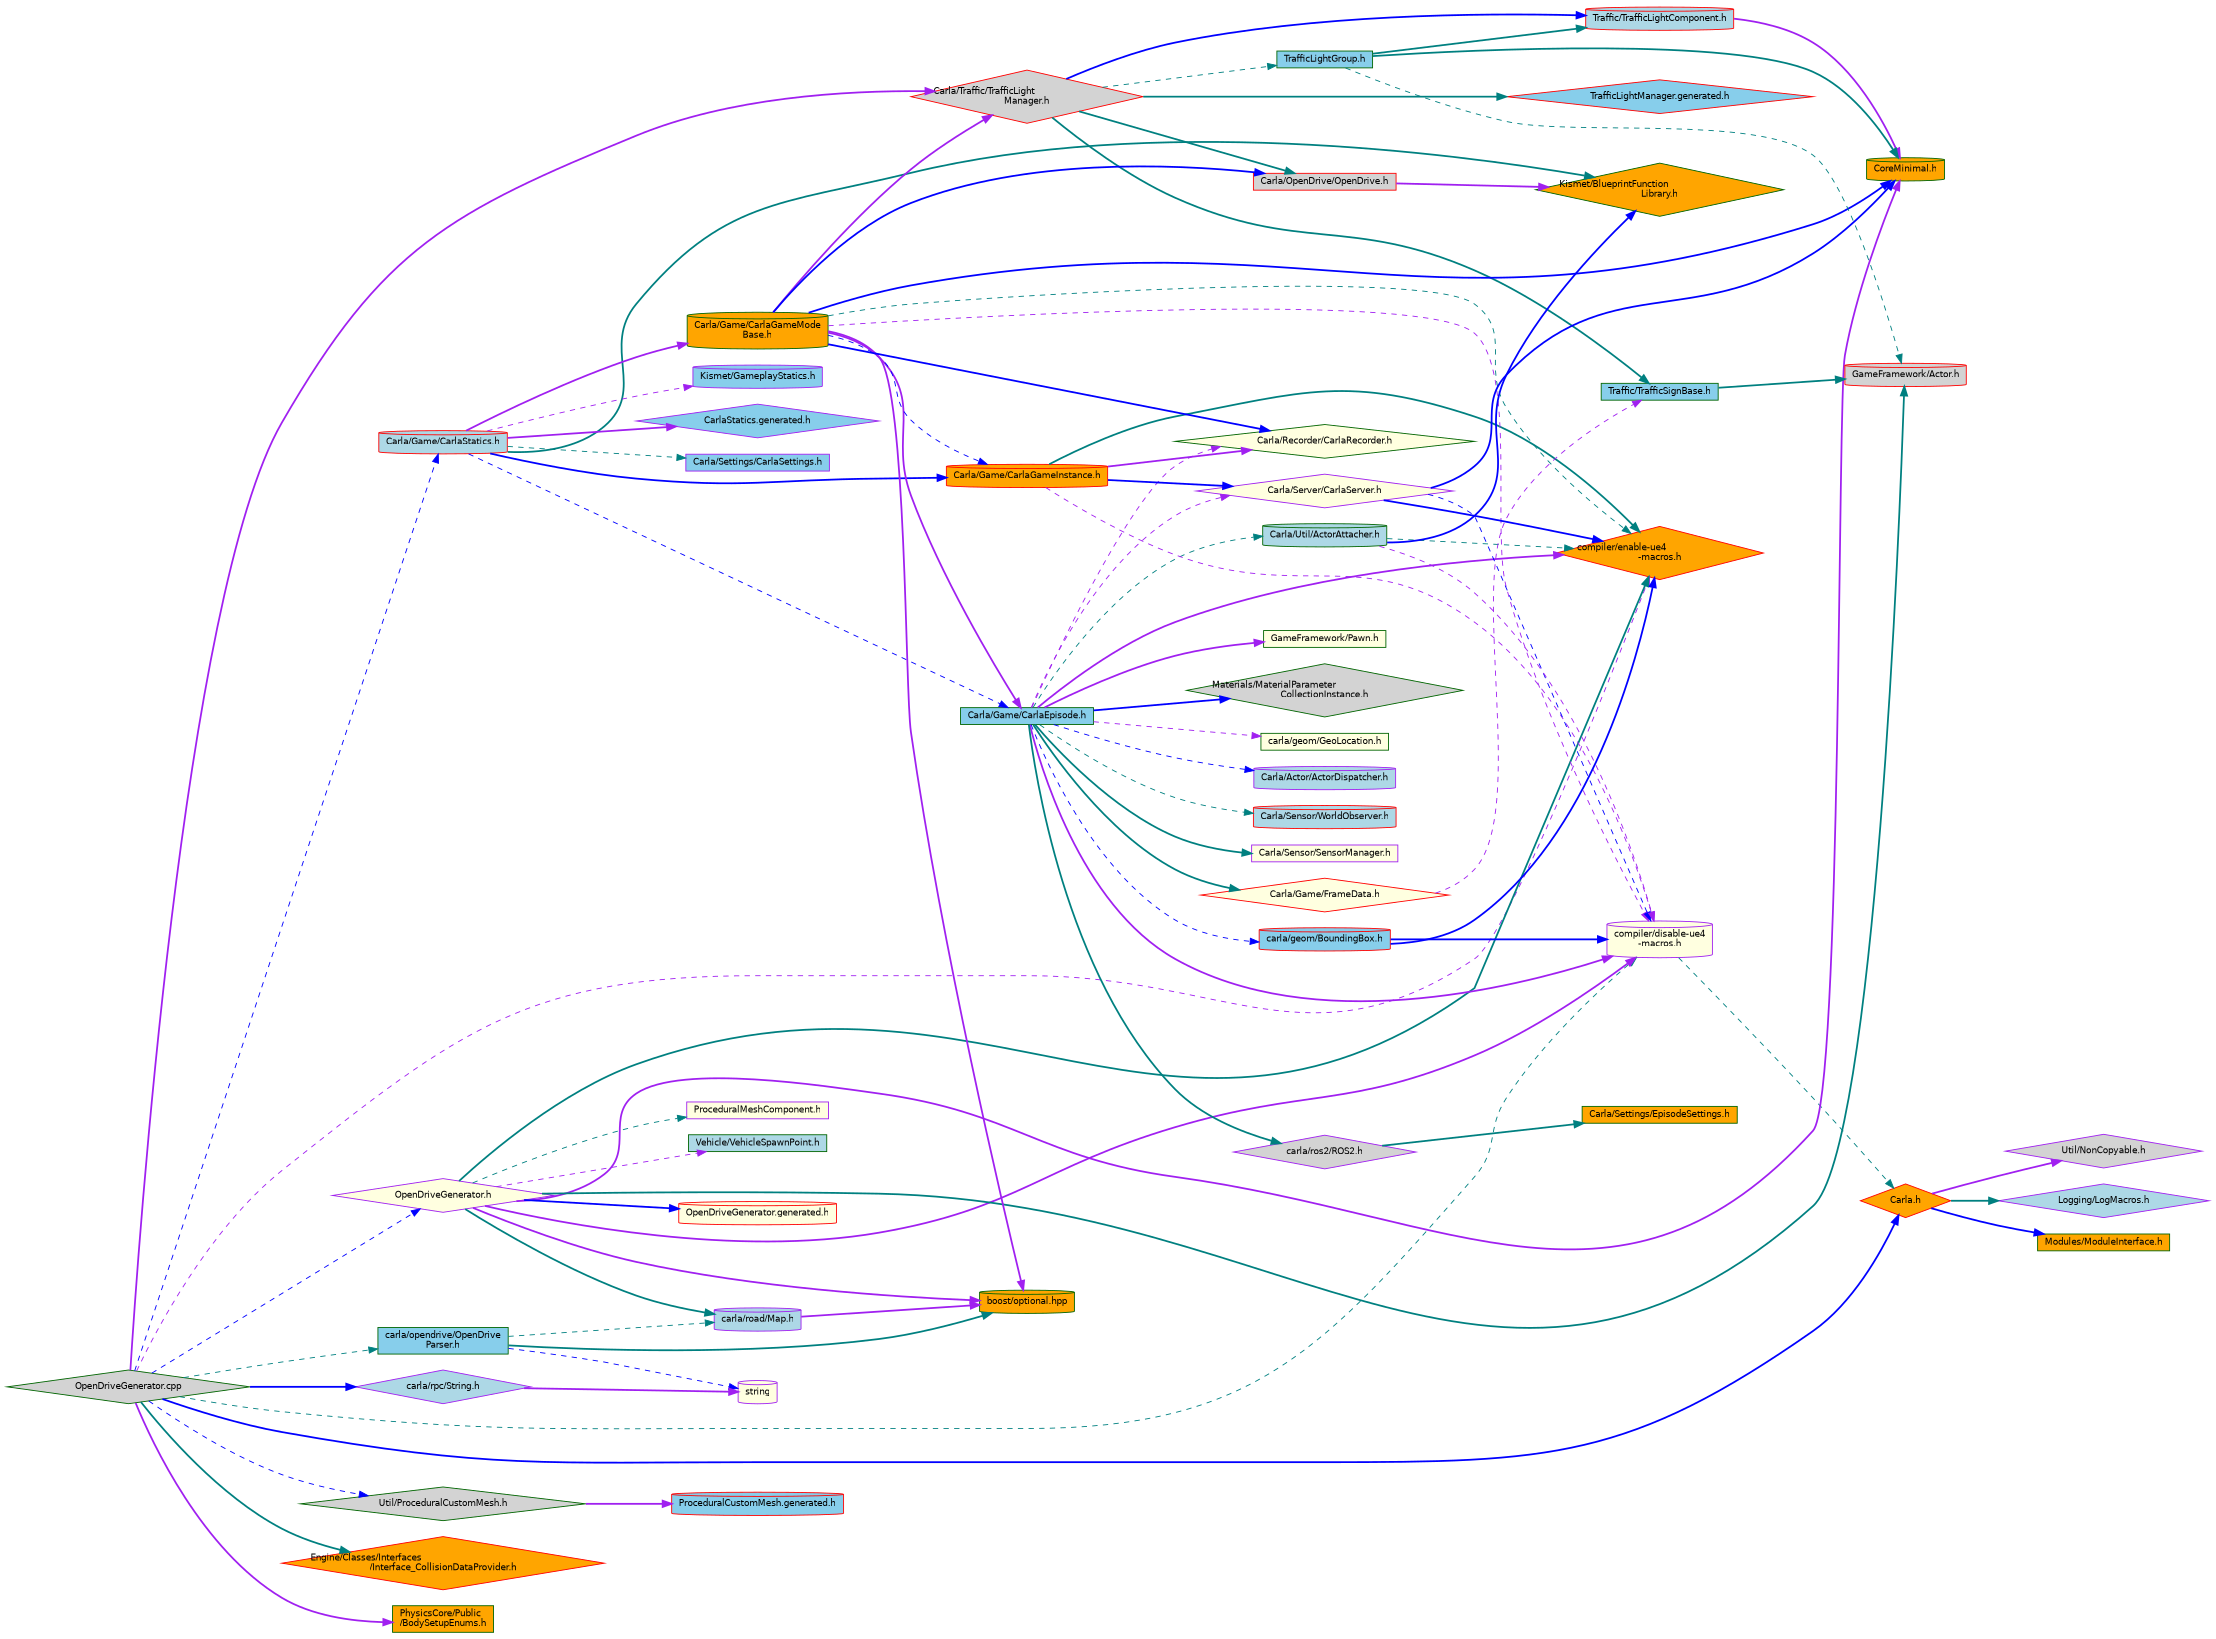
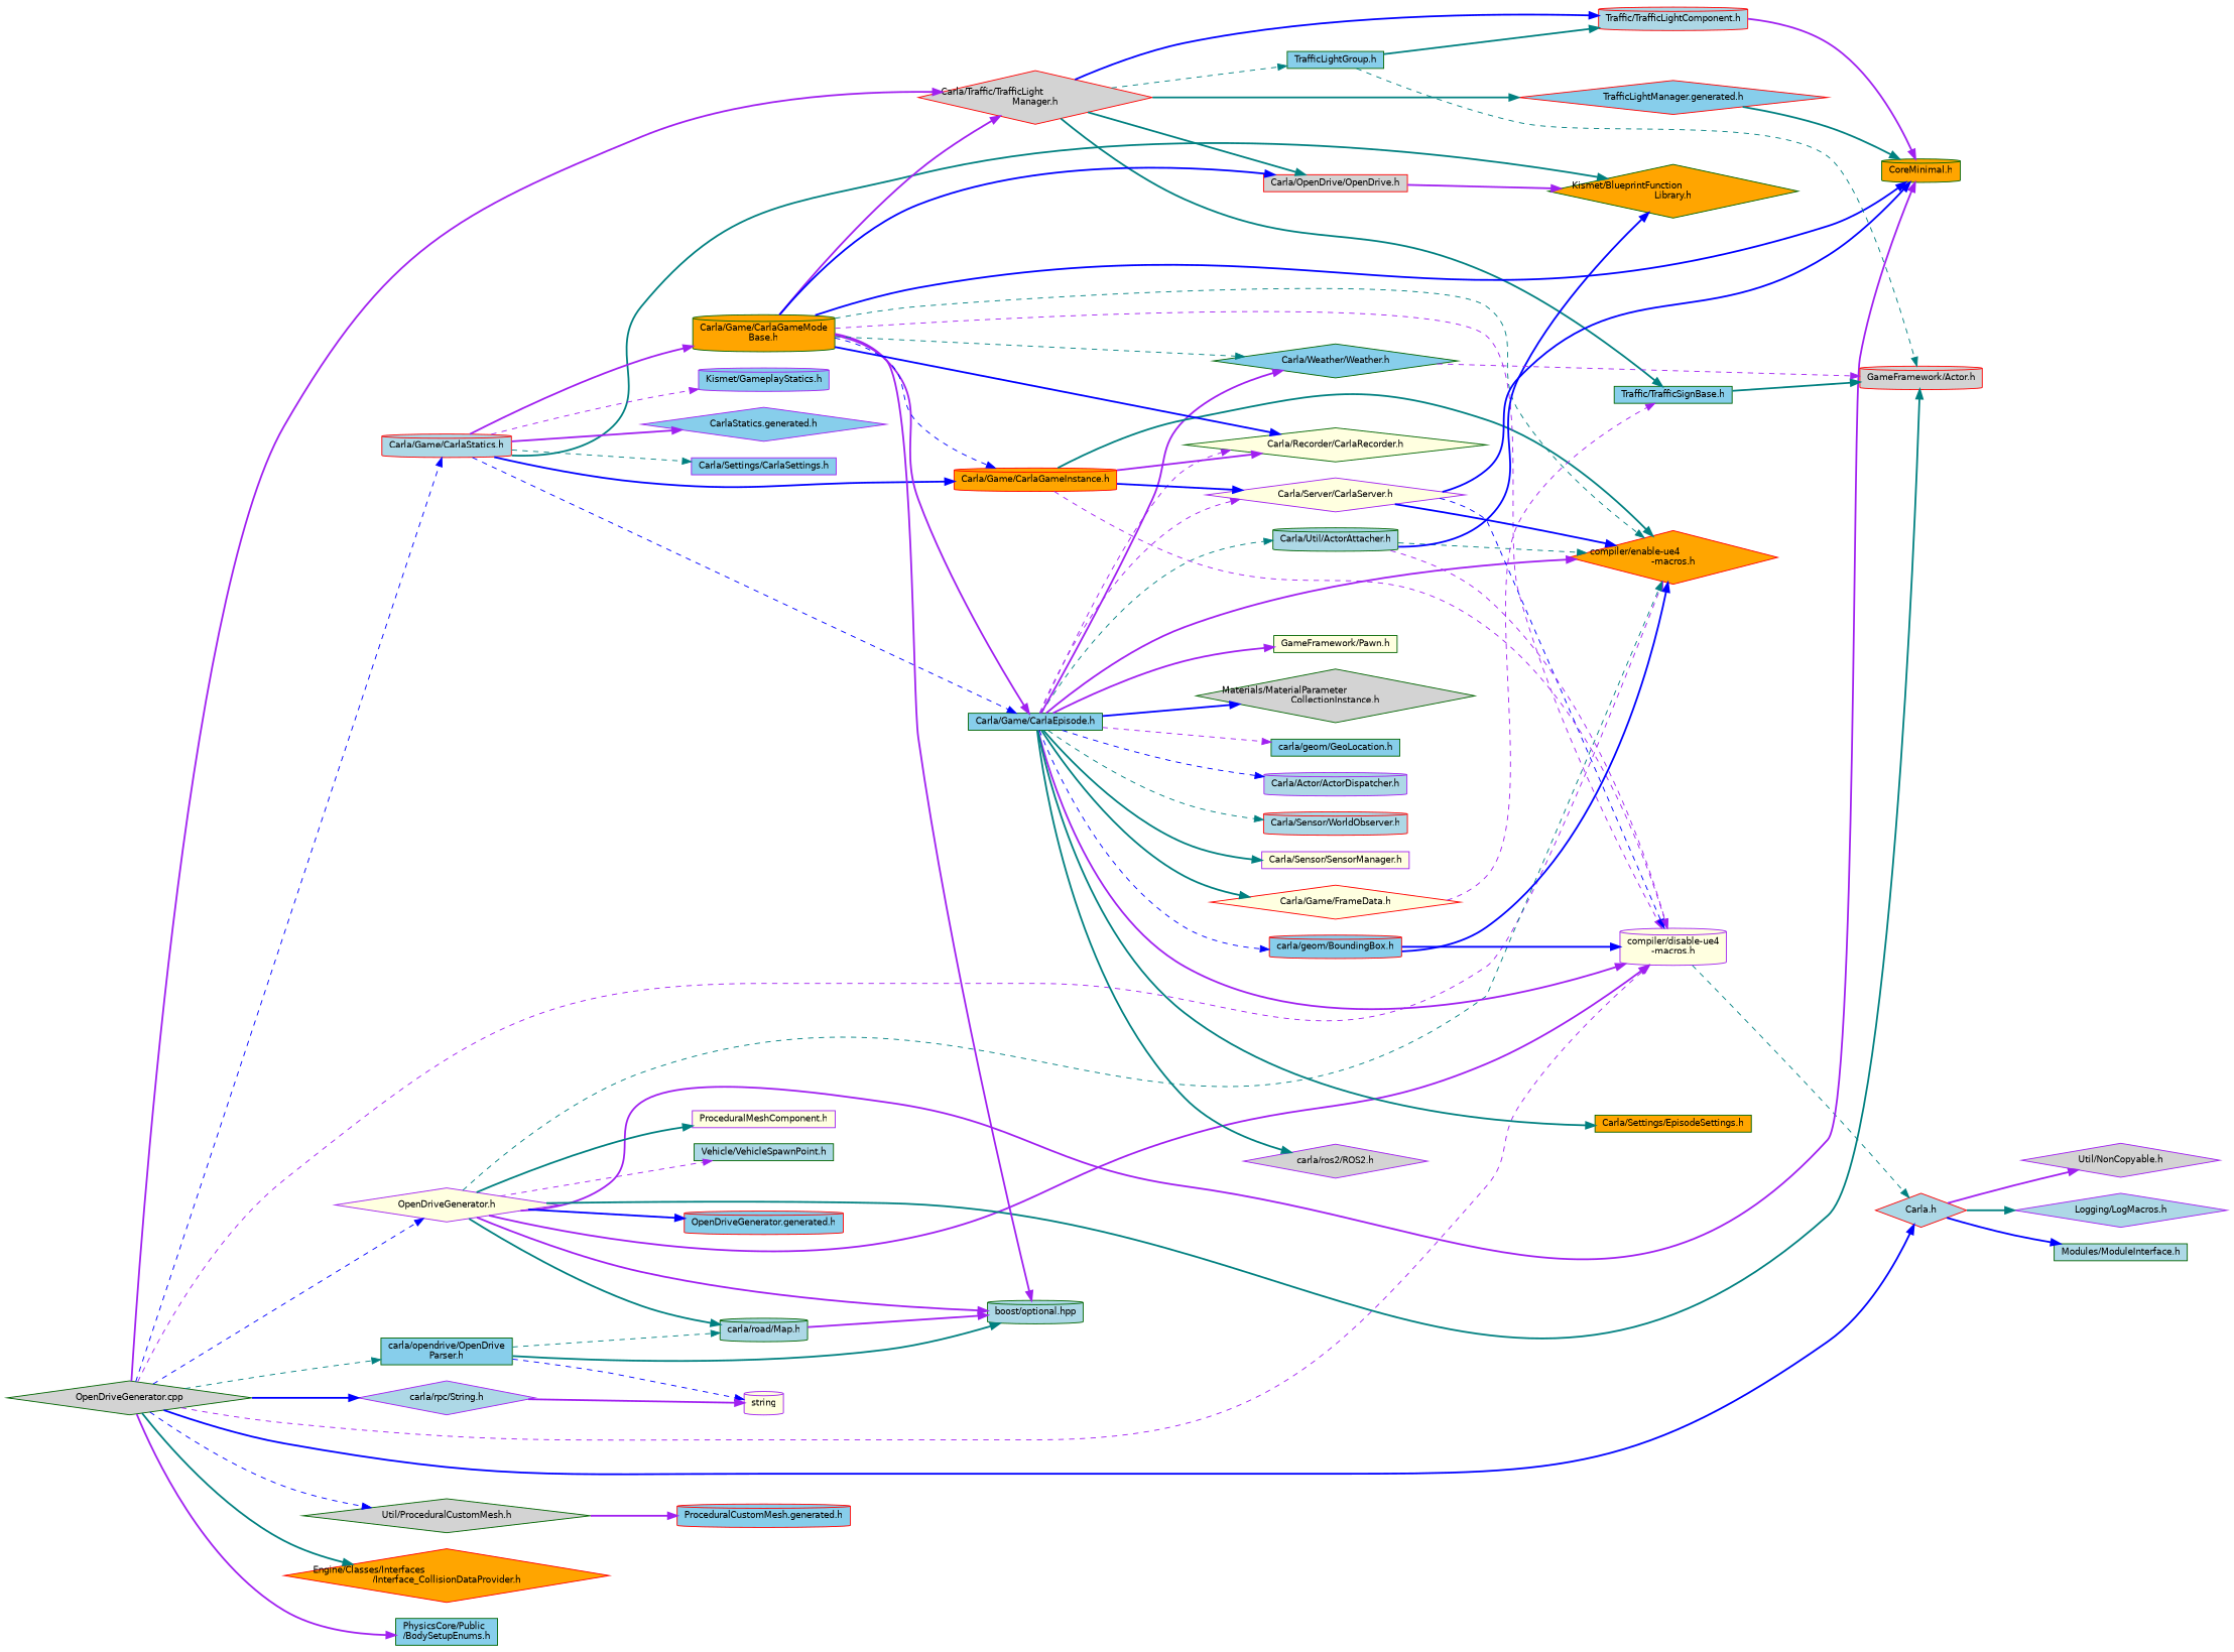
  digraph {
    rankdir=LR
    node [color=darkgreen fillcolor=skyblue fontname=Helvetica fontsize=10 shape=diamond style=filled]
    edge [color=purple fontname=Helvetica fontsize=10 labelfontname=Helvetica labelfontsize=10 style=bold]
    n1 [fillcolor=lightgrey fontcolor=black height=0.2 label="OpenDriveGenerator.cpp" width=0.4]
-   n2 [color=red fillcolor=orange height=0.2 label="Carla.h" width=0.4]
+   n2 [color=red fillcolor=lightblue height=0.2 label="Carla.h" width=0.4]
    n3 [color=red fillcolor=lightblue height=0.2 label="Carla/Game/CarlaStatics.h" shape=cylinder width=0.4]
    n4 [color=purple fillcolor=lightyellow height=0.2 label="compiler/disable-ue4\l-macros.h" shape=cylinder width=0.4]
    n5 [color=red fillcolor=orange height=0.2 label="compiler/enable-ue4\l-macros.h" width=0.4]
    n6 [color=red fillcolor=lightgrey height=0.2 label="Carla/Traffic/TrafficLight\lManager.h" width=0.4]
    n7 [color=purple fillcolor=lightyellow height=0.2 label="OpenDriveGenerator.h" width=0.4]
    n8 [fillcolor=lightgrey height=0.2 label="Util/ProceduralCustomMesh.h" width=0.4]
    n9 [height=0.2 label="carla/opendrive/OpenDrive\lParser.h" shape=box width=0.4]
    n10 [color=purple fillcolor=lightblue height=0.2 label="carla/rpc/String.h" width=0.4]
    n11 [color=red fillcolor=orange height=0.2 label="Engine/Classes/Interfaces\l/Interface_CollisionDataProvider.h" width=0.4]
-   n12 [fillcolor=orange height=0.2 label="PhysicsCore/Public\l/BodySetupEnums.h" shape=box width=0.4]
+   n12 [height=0.2 label="PhysicsCore/Public\l/BodySetupEnums.h" shape=box width=0.4]
    n13 [color=purple fillcolor=lightgrey height=0.2 label="Util/NonCopyable.h" width=0.4]
    n14 [color=purple fillcolor=lightblue height=0.2 label="Logging/LogMacros.h" width=0.4]
-   n15 [fillcolor=orange height=0.2 label="Modules/ModuleInterface.h" shape=box width=0.4]
+   n15 [fillcolor=lightblue height=0.2 label="Modules/ModuleInterface.h" shape=box width=0.4]
    n16 [height=0.2 label="Carla/Game/CarlaEpisode.h" shape=box width=0.4]
    n17 [fillcolor=orange height=0.2 label="Kismet/BlueprintFunction\lLibrary.h" width=0.4]
    n18 [color=red fillcolor=orange height=0.2 label="Carla/Game/CarlaGameInstance.h" shape=cylinder width=0.4]
    n19 [fillcolor=orange height=0.2 label="Carla/Game/CarlaGameMode\lBase.h" shape=cylinder width=0.4]
    n20 [color=purple height=0.2 label="Carla/Settings/CarlaSettings.h" shape=box width=0.4]
    n21 [color=purple height=0.2 label="Kismet/GameplayStatics.h" shape=cylinder width=0.4]
    n22 [color=purple height=0.2 label="CarlaStatics.generated.h" width=0.4]
    n23 [height=0.2 label="Traffic/TrafficSignBase.h" shape=box width=0.4]
    n24 [color=red fillcolor=lightgrey height=0.2 label="Carla/OpenDrive/OpenDrive.h" shape=box width=0.4]
    n25 [color=red fillcolor=lightblue height=0.2 label="Traffic/TrafficLightComponent.h" shape=cylinder width=0.4]
    n26 [height=0.2 label="TrafficLightGroup.h" shape=box width=0.4]
    n27 [color=red height=0.2 label="TrafficLightManager.generated.h" width=0.4]
    n28 [fillcolor=orange height=0.2 label="CoreMinimal.h" shape=cylinder width=0.4]
    n29 [color=red fillcolor=lightgrey height=0.2 label="GameFramework/Actor.h" shape=cylinder width=0.4]
-   n30 [fillcolor=orange height=0.2 label="boost/optional.hpp" shape=cylinder width=0.4]
+   n30 [fillcolor=lightblue height=0.2 label="boost/optional.hpp" shape=cylinder width=0.4]
    n31 [color=purple fillcolor=lightyellow height=0.2 label="ProceduralMeshComponent.h" shape=box width=0.4]
-   n32 [color=purple fillcolor=lightblue height=0.2 label="carla/road/Map.h" shape=cylinder width=0.4]
+   n32 [fillcolor=lightblue height=0.2 label="carla/road/Map.h" shape=cylinder width=0.4]
    n33 [fillcolor=lightblue height=0.2 label="Vehicle/VehicleSpawnPoint.h" shape=box width=0.4]
-   n34 [color=red fillcolor=lightyellow height=0.2 label="OpenDriveGenerator.generated.h" shape=cylinder width=0.4]
+   n34 [color=red height=0.2 label="OpenDriveGenerator.generated.h" shape=cylinder width=0.4]
    n35 [color=red height=0.2 label="ProceduralCustomMesh.generated.h" shape=cylinder width=0.4]
    n36 [color=purple fillcolor=lightyellow height=0.2 label=string shape=cylinder width=0.4]
    n37 [color=purple fillcolor=lightblue height=0.2 label="Carla/Actor/ActorDispatcher.h" shape=cylinder width=0.4]
    n38 [fillcolor=lightyellow height=0.2 label="Carla/Recorder/CarlaRecorder.h" width=0.4]
    n39 [color=red fillcolor=lightblue height=0.2 label="Carla/Sensor/WorldObserver.h" shape=cylinder width=0.4]
    n40 [color=purple fillcolor=lightyellow height=0.2 label="Carla/Server/CarlaServer.h" width=0.4]
    n41 [fillcolor=orange height=0.2 label="Carla/Settings/EpisodeSettings.h" shape=box width=0.4]
    n42 [fillcolor=lightblue height=0.2 label="Carla/Util/ActorAttacher.h" shape=cylinder width=0.4]
+   n43 [height=0.2 label="Carla/Weather/Weather.h" width=0.4]
    n44 [color=red fillcolor=lightyellow height=0.2 label="Carla/Game/FrameData.h" width=0.4]
    n45 [color=purple fillcolor=lightyellow height=0.2 label="Carla/Sensor/SensorManager.h" shape=box width=0.4]
    n46 [fillcolor=lightyellow height=0.2 label="GameFramework/Pawn.h" shape=box width=0.4]
    n47 [fillcolor=lightgrey height=0.2 label="Materials/MaterialParameter\lCollectionInstance.h" width=0.4]
    n48 [color=red height=0.2 label="carla/geom/BoundingBox.h" shape=cylinder width=0.4]
-   n49 [fillcolor=lightyellow height=0.2 label="carla/geom/GeoLocation.h" shape=box width=0.4]
+   n49 [height=0.2 label="carla/geom/GeoLocation.h" shape=box width=0.4]
    n50 [color=purple fillcolor=lightgrey height=0.2 label="carla/ros2/ROS2.h" width=0.4]
    n1 -> n2 [color=blue]
    n1 -> n3 [color=blue style=dashed]
-   n1 -> n4 [color=teal style=dashed]
+   n1 -> n4 [style=dashed]
    n1 -> n5 [style=dashed]
    n1 -> n6
    n1 -> n7 [color=blue style=dashed]
    n1 -> n8 [color=blue style=dashed]
    n1 -> n9 [color=teal style=dashed]
    n1 -> n10 [color=blue]
    n1 -> n11 [color=teal]
    n1 -> n12
    n2 -> n13
    n2 -> n14 [color=teal]
    n2 -> n15 [color=blue]
    n3 -> n16 [color=blue style=dashed]
    n3 -> n17 [color=teal]
    n3 -> n18 [color=blue]
    n3 -> n19
    n3 -> n20 [color=teal style=dashed]
    n3 -> n21 [style=dashed]
    n3 -> n22
    n4 -> n2 [color=teal style=dashed]
    n6 -> n23 [color=teal]
    n6 -> n24 [color=teal]
    n6 -> n25 [color=blue]
    n6 -> n26 [color=teal style=dashed]
    n6 -> n27 [color=teal]
    n7 -> n4
-   n7 -> n5 [color=teal]
+   n7 -> n5 [color=teal style=dashed]
    n7 -> n28
    n7 -> n29 [color=teal]
    n7 -> n30
-   n7 -> n31 [color=teal style=dashed]
+   n7 -> n31 [color=teal]
    n7 -> n32 [color=teal]
    n7 -> n33 [style=dashed]
    n7 -> n34 [color=blue]
    n8 -> n35
    n9 -> n30 [color=teal]
    n9 -> n32 [color=teal style=dashed]
    n9 -> n36 [color=blue style=dashed]
    n10 -> n36
    n16 -> n4
    n16 -> n5
    n16 -> n37 [color=blue style=dashed]
    n16 -> n38 [style=dashed]
    n16 -> n39 [color=teal style=dashed]
    n16 -> n40 [style=dashed]
-   n50 -> n41 [color=teal]
+   n16 -> n41 [color=teal]
    n16 -> n42 [color=teal style=dashed]
+   n16 -> n43
    n16 -> n44 [color=teal]
    n16 -> n45 [color=teal]
    n16 -> n46
    n16 -> n47 [color=blue]
    n16 -> n48 [color=blue style=dashed]
    n16 -> n49 [style=dashed]
    n16 -> n50 [color=teal]
    n18 -> n4 [style=dashed]
    n18 -> n5 [color=teal]
    n18 -> n38
    n18 -> n40 [color=blue]
    n19 -> n4 [style=dashed]
    n19 -> n5 [color=teal style=dashed]
    n19 -> n6
    n19 -> n16
    n19 -> n18 [color=blue style=dashed]
    n19 -> n24 [color=blue]
    n19 -> n28 [color=blue]
    n19 -> n30
    n19 -> n38 [color=blue]
+   n19 -> n43 [color=teal style=dashed]
    n23 -> n29 [color=teal]
    n24 -> n17
    n25 -> n28
    n26 -> n25 [color=teal]
-   n26 -> n28 [color=teal]
+   n27 -> n28 [color=teal]
    n26 -> n29 [color=teal style=dashed]
    n32 -> n30
    n40 -> n4 [color=blue style=dashed]
    n40 -> n5 [color=blue]
    n40 -> n28 [color=blue]
    n42 -> n4 [style=dashed]
    n42 -> n5 [color=teal style=dashed]
    n42 -> n17 [color=blue]
+   n43 -> n29 [style=dashed]
    n44 -> n23 [style=dashed]
    n48 -> n4 [color=blue]
    n48 -> n5 [color=blue]
  }
